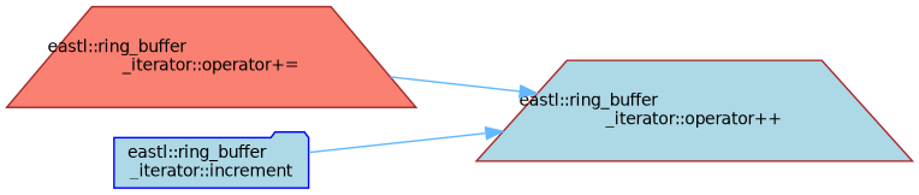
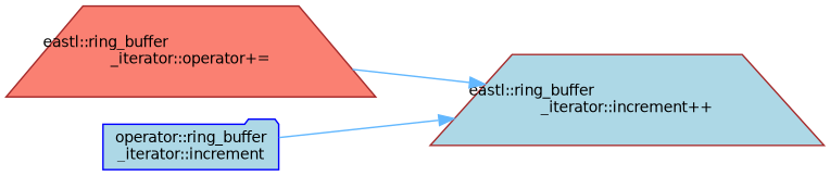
  digraph {
    rankdir=LR
    node [color=brown fillcolor=lightblue fontname=Helvetica fontsize=10 shape=trapezium style=filled]
    edge [color=steelblue1 fontname=Helvetica fontsize=10 labelfontname=Helvetica labelfontsize=10 style=solid]
    n1 [fillcolor=salmon fontcolor=black height=0.2 label="eastl::ring_buffer\l_iterator::operator+=" width=0.4]
-   n2 [height=0.2 label="eastl::ring_buffer\l_iterator::operator++" width=0.4]
-   n3 [color=blue height=0.2 label="eastl::ring_buffer\l_iterator::increment" shape=folder width=0.4]
+   n2 [height=0.2 label="eastl::ring_buffer\l_iterator::increment++" width=0.4]
+   n3 [color=blue height=0.2 label="operator::ring_buffer\l_iterator::increment" shape=folder width=0.4]
    n1 -> n2
    n3 -> n2
  }
